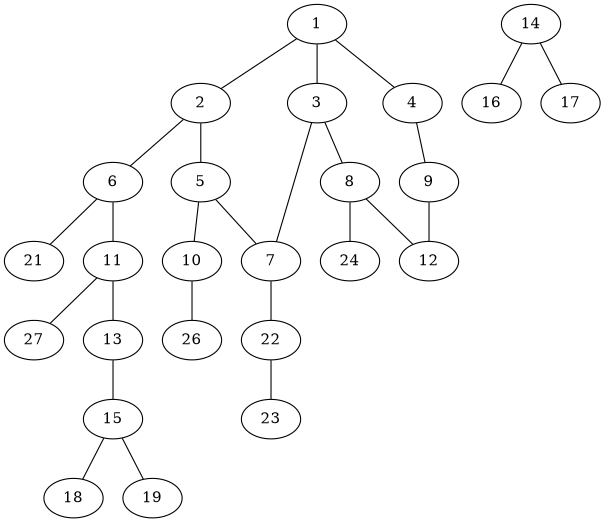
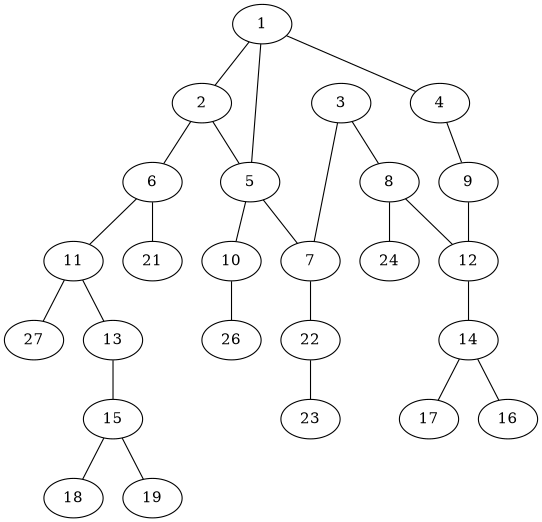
  graph {
    node [chem=C]
    edge [valence=1]
    1
    2
    3
    4
    5
    6
    7
    8
    9
    10
    11
    21 [chem=H]
    22 [chem=H]
    12
    24 [chem=H]
    26 [chem=H]
    13
    27 [chem=H]
    23 [chem=H]
    14 [chem=N]
    15 [chem=N]
    16 [chem=O]
    17 [chem=O]
    18 [chem=O]
    19 [chem=O]
    1 -- 2
-   1 -- 3 [valence=2]
+   1 -- 5 [valence=2]
    1 -- 4
    2 -- 5
    2 -- 6 [valence=2]
    3 -- 7
    3 -- 8
    4 -- 9 [valence=2]
    5 -- 7
    5 -- 10 [valence=2]
    6 -- 11
    6 -- 21
    7 -- 22
    8 -- 12 [valence=2]
    8 -- 24
    9 -- 12
    10 -- 26
    11 -- 13 [valence=2]
    11 -- 27
    22 -- 23
+   12 -- 14
    13 -- 15
    14 -- 16 [valence=2]
    14 -- 17
    15 -- 18 [valence=2]
    15 -- 19
  }
